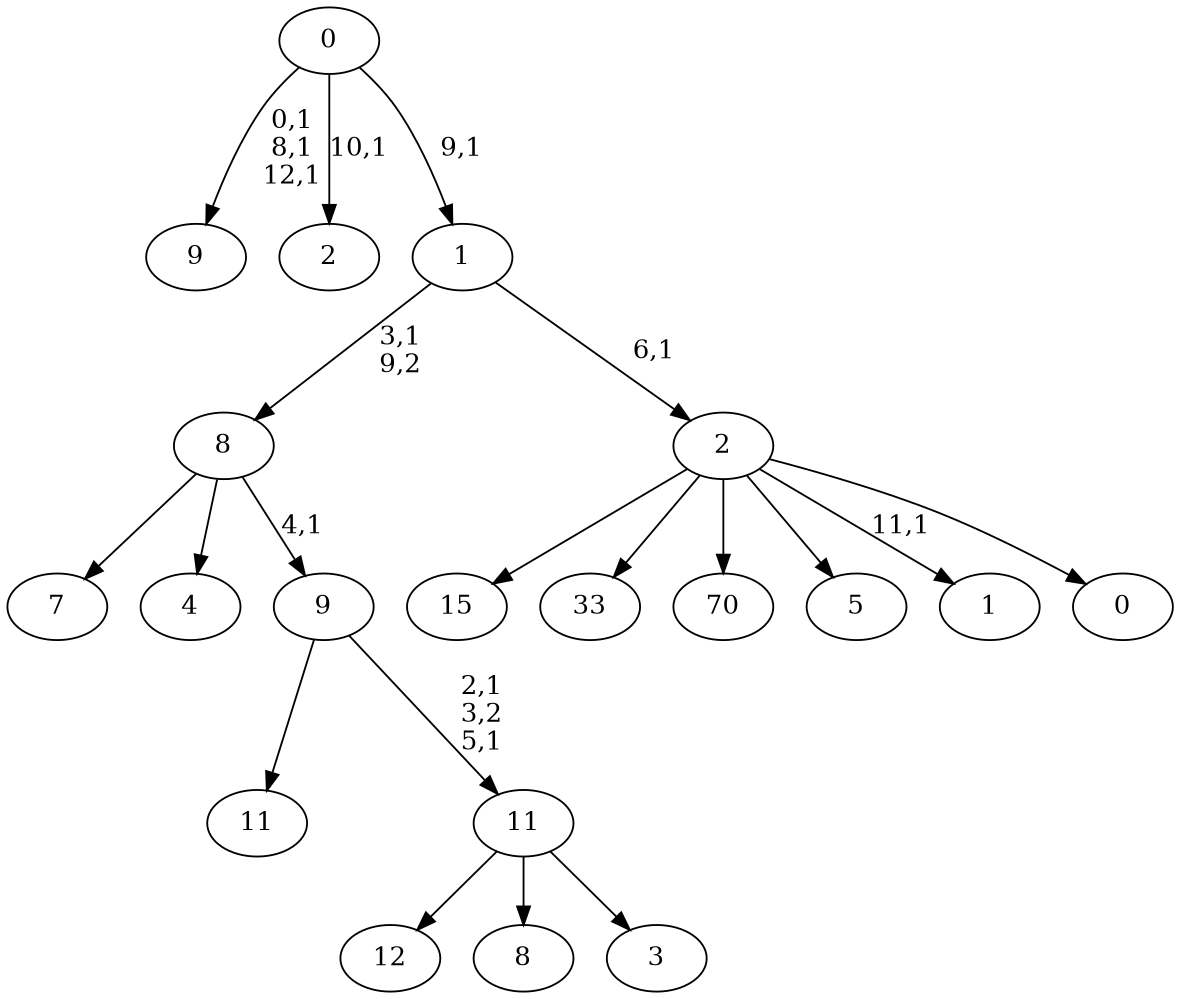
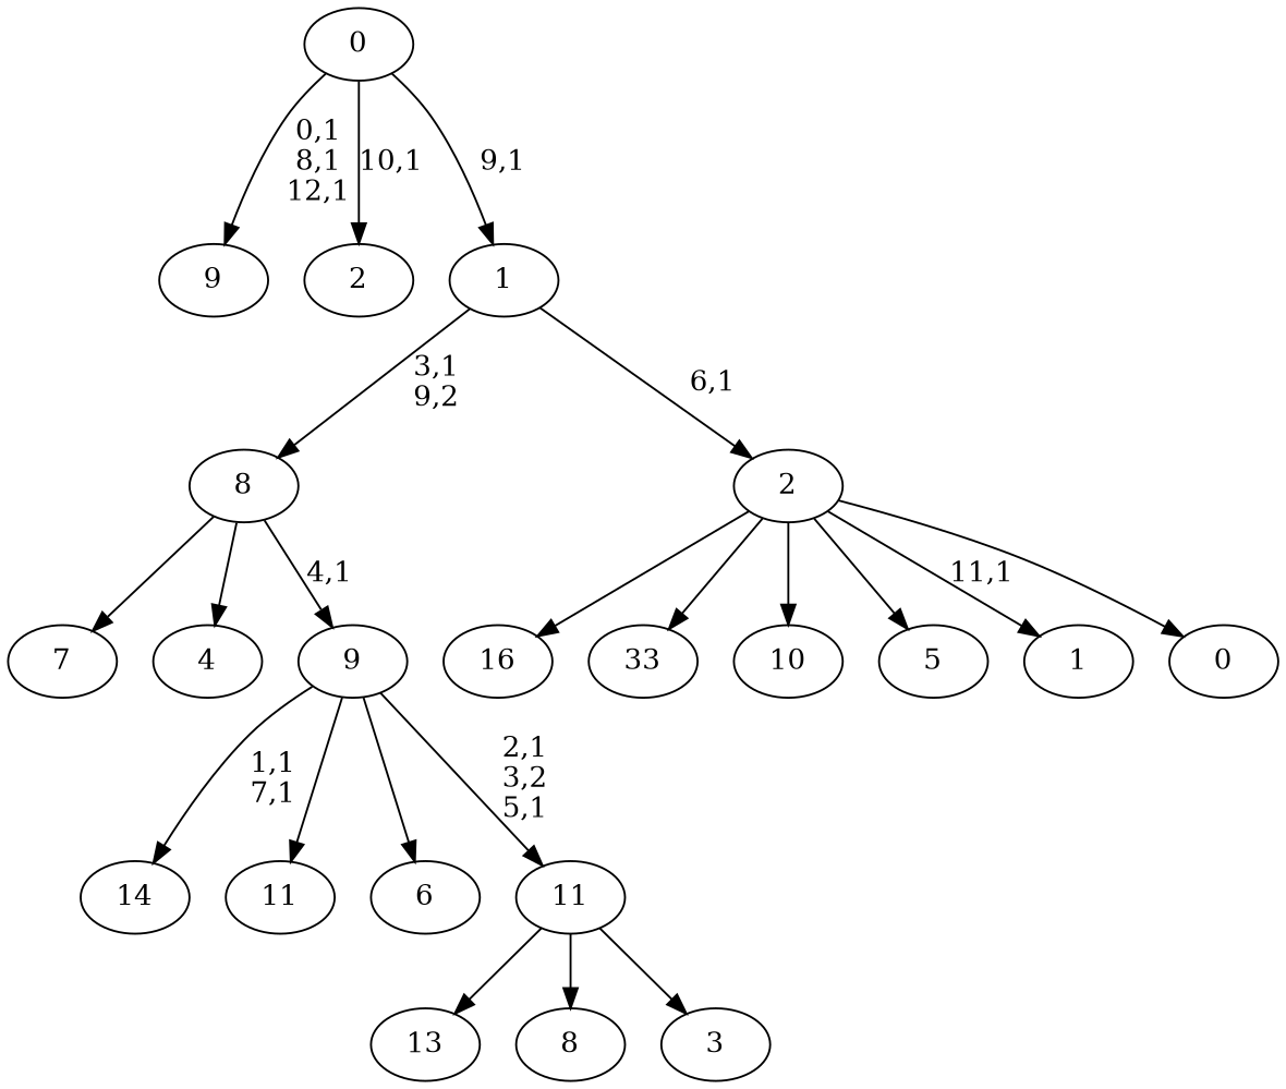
  digraph {
-   n1 [label=15]
+   n1 [label=16]
+   n2 [label=14]
    n3 [label=33]
-   n4 [label=12]
+   n4 [label=13]
    n5 [label=11]
-   n6 [label=70]
+   n6 [label=10]
    n7 [label=9]
    n8 [label=8]
    n9 [label=7]
+   n10 [label=6]
    n11 [label=5]
    n12 [label=4]
    n13 [label=3]
    11
    9
    8
    n17 [label=2]
    n18 [label=1]
    n19 [label=0]
    2
    1
    0
    11 -> n4
    11 -> n8
    11 -> n13
+   9 -> n2 [label="1,1\n7,1"]
    9 -> n5
+   9 -> n10
    9 -> 11 [label="2,1\n3,2\n5,1"]
    8 -> n9
    8 -> n12
    8 -> 9 [label="4,1"]
    2 -> n1
    2 -> n3
    2 -> n6
    2 -> n11
    2 -> n18 [label="11,1"]
    2 -> n19
    1 -> 8 [label="3,1\n9,2"]
    1 -> 2 [label="6,1"]
    0 -> n7 [label="0,1\n8,1\n12,1"]
    0 -> n17 [label="10,1"]
    0 -> 1 [label="9,1"]
  }
